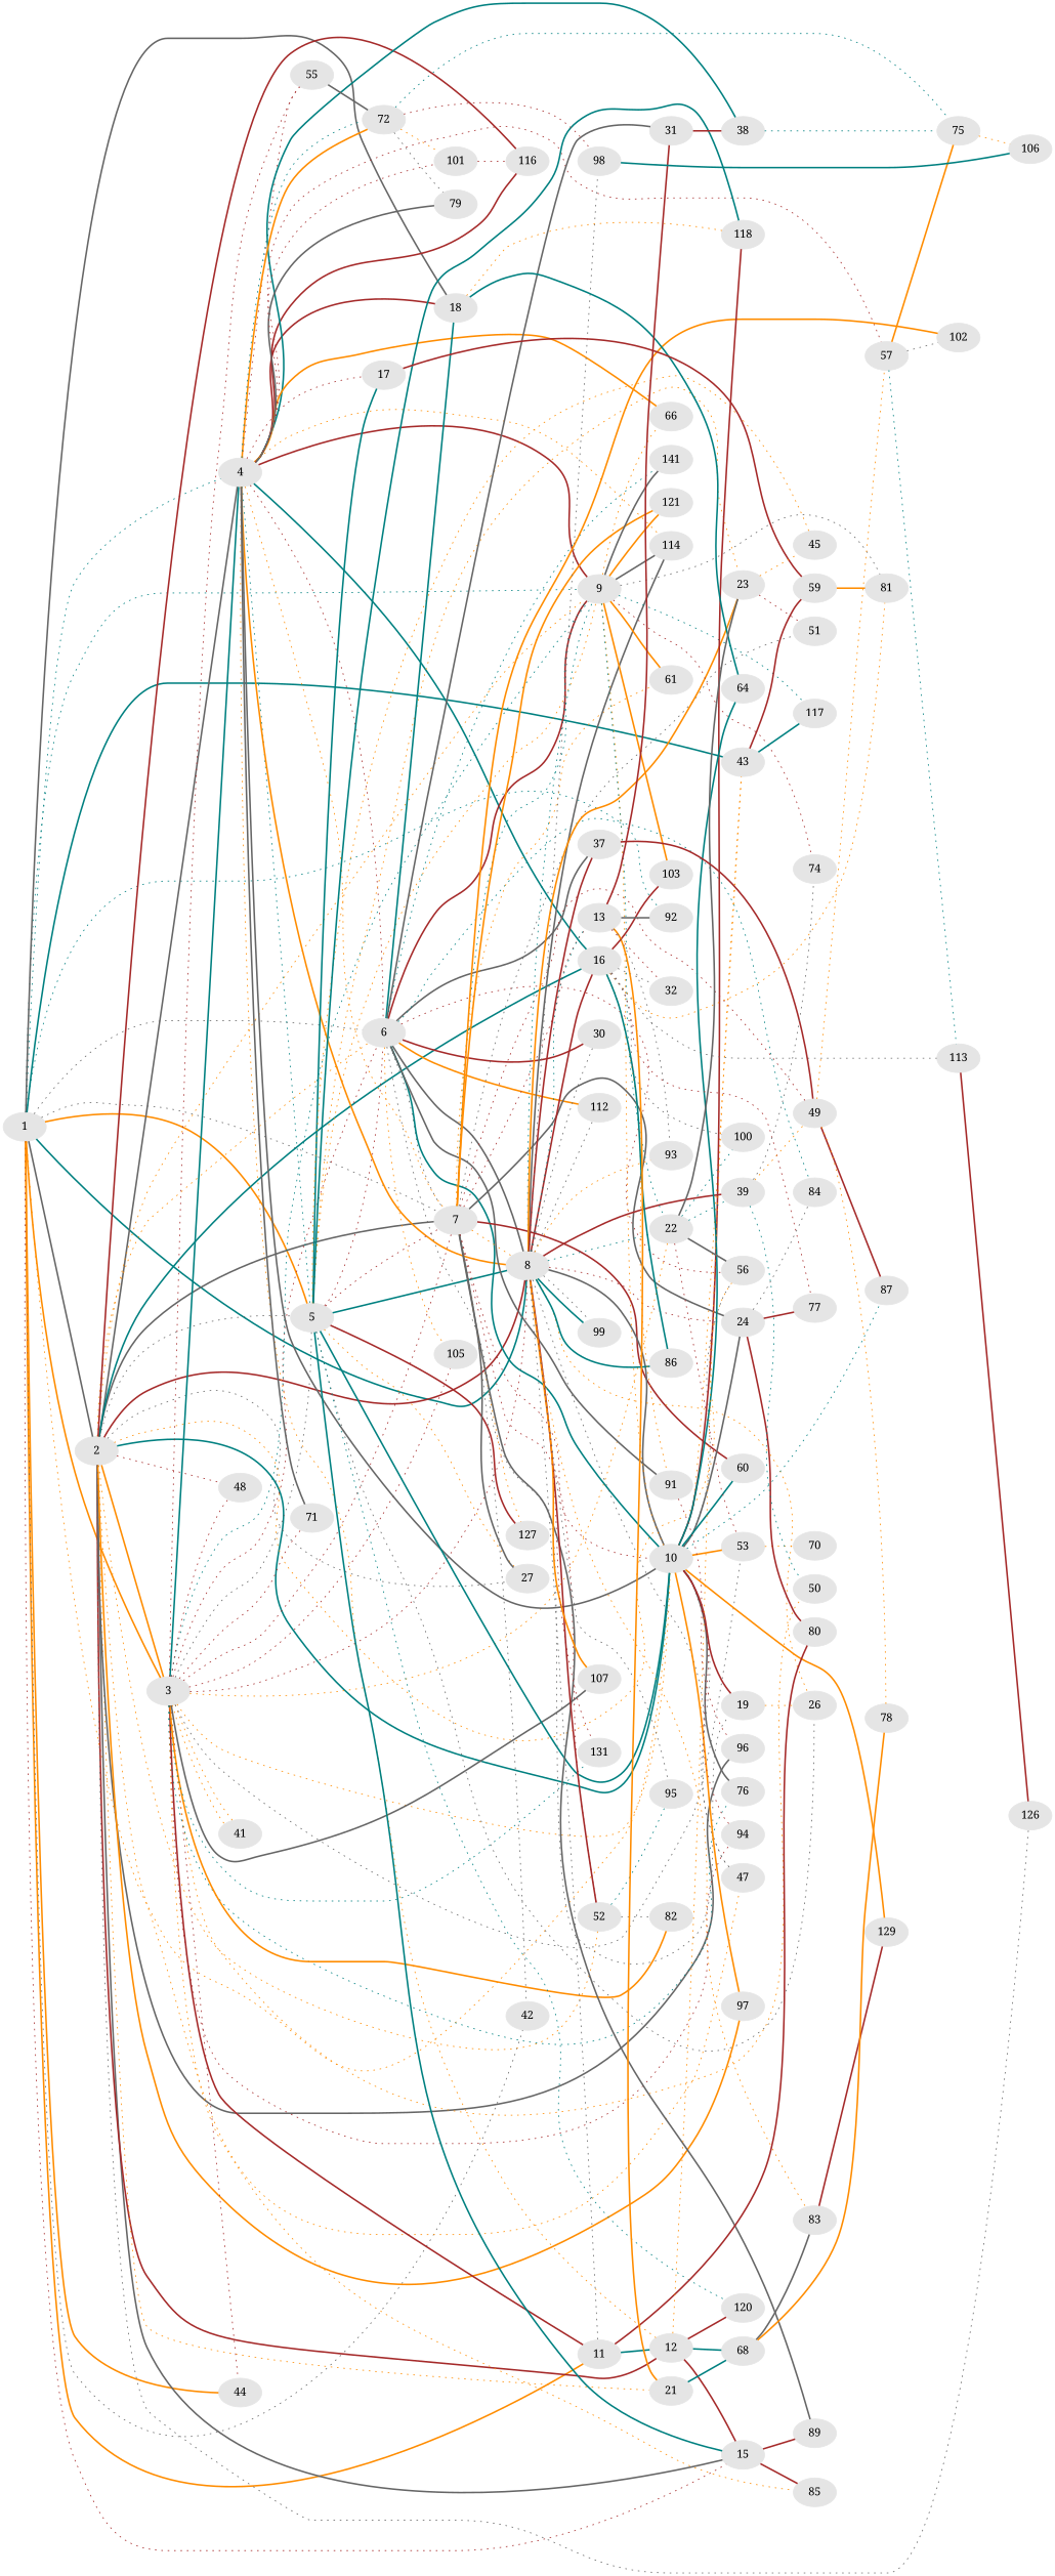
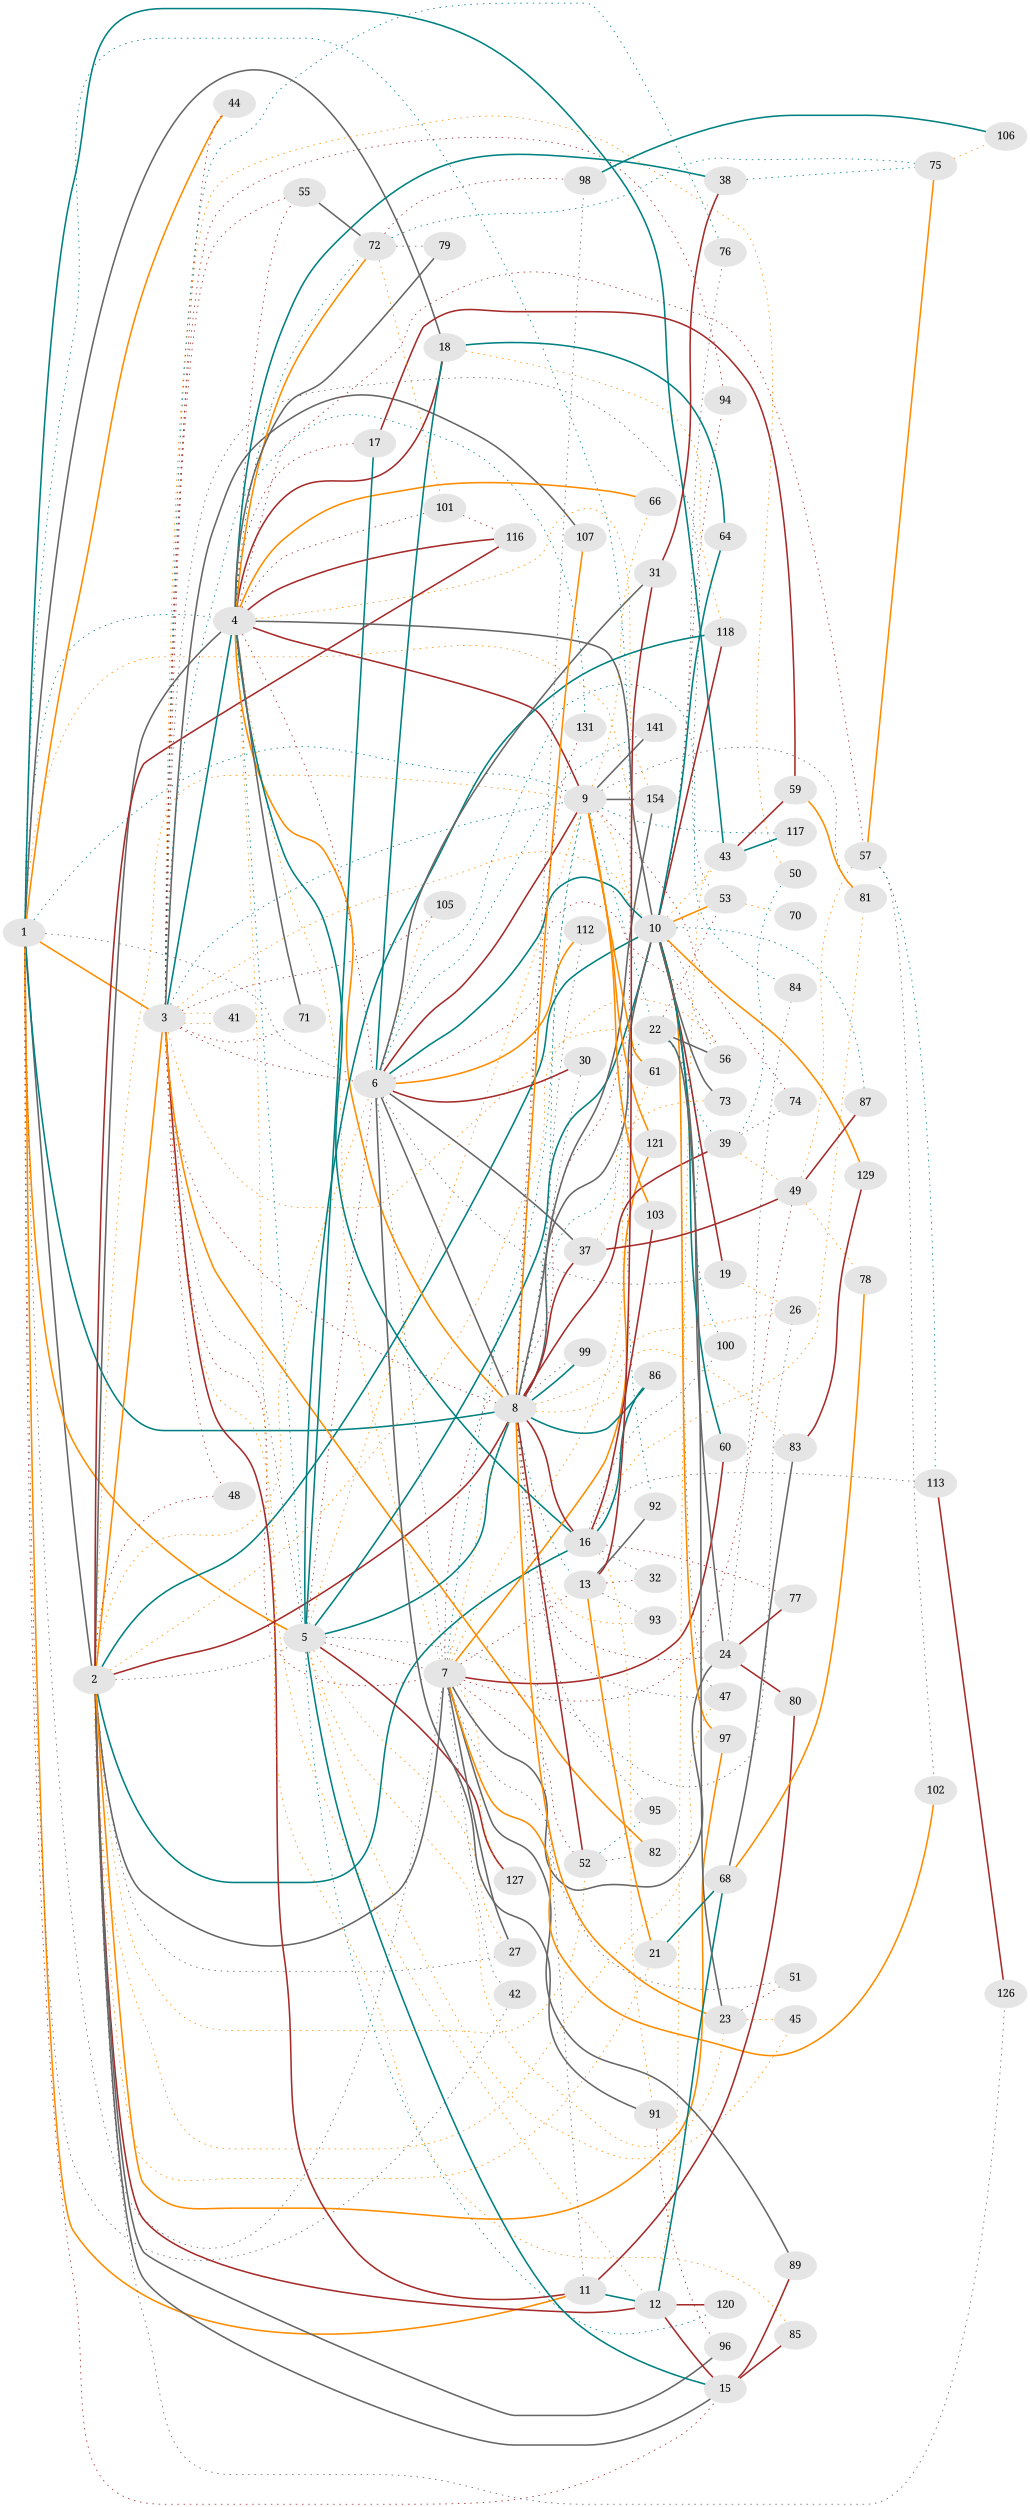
  graph {
    fontname="Noto Serif"
    rankdir=LR
    node [color=gray90 fontname="Noto Serif" style=filled]
    edge [color=darkorange fontname="Noto Serif" style=dotted]
    1 [super="+36"]
    2 [super="+25"]
    3 [super="+35"]
    4 [super="+124"]
    5 [super="+20"]
    6 [super="+115"]
    7 [super="+29"]
    8 [super="+34"]
    9 [super="+40"]
    10 [super="+54"]
    11 [super="+14"]
    15 [super="+62"]
    18 [super="+90"]
    42
    43
    44
    92
    12 [super="+28"]
    16 [super="+46"]
    21
    27
    47 [super="+104"]
    48
    52 [super="+67"]
    56 [super="+110"]
    96
    97
    116
    126
    22 [super="+119"]
    41
    50
    53 [super="+58"]
    55 [super="+125"]
    71 [super="+128"]
    76
    82
    85
    94
    105
    107
    131
    17
    38
    57
    66
    72
    79
    101 [super="+132"]
-   114 [super="+122"]
+   114 [super="+122" label=154]
    23 [super="+108"]
    26 [super="+63"]
    45
    118 [super="+130"]
    120
    127
    19
    30
    31
    37 [super="+65"]
    84
    91
    n63 [label=141]
    112
    13 [super="+109"]
    24 [super="+69"]
    49
    51
    60
    61
    89
    102
    121
    39
    83
    86
    93
    95
    98
    99
    74
    81 [super="+123"]
    103
    117
    64
+   73
    87
    129
    80
    59
    68
    32
    77
    100
    113
    70
    75 [super="+88"]
    78
    106
    1 -- 2 [color=gray40 style=bold]
    1 -- 3 [style=bold]
    1 -- 4 [color=teal]
    1 -- 5 [style=bold]
    1 -- 6 [color=gray40]
    1 -- 7 [color=gray40]
    1 -- 8 [color=teal style=bold]
    1 -- 9 [color=teal]
    1 -- 10
    1 -- 11 [style=bold]
    1 -- 15 [color=brown]
    1 -- 18 [color=gray40 style=bold]
    1 -- 42 [color=gray40]
    1 -- 43 [color=teal style=bold]
    1 -- 44 [style=bold]
    1 -- 92 [color=teal]
    2 -- 3 [style=bold weight=2]
    2 -- 4 [color=gray40 style=bold]
    2 -- 5 [color=gray40]
    2 -- 6
    2 -- 7 [color=gray40 style=bold]
    2 -- 8 [color=brown style=bold]
    2 -- 9
    2 -- 10 [color=teal style=bold]
    2 -- 15 [color=gray40 style=bold]
    2 -- 12 [color=brown style=bold]
    2 -- 16 [color=teal style=bold]
    2 -- 21
    2 -- 27 [color=gray40]
    2 -- 47
    2 -- 48 [color=brown]
    2 -- 52
    2 -- 56
    2 -- 96 [color=gray40 style=bold]
    2 -- 97 [style=bold]
    2 -- 116 [color=brown style=bold]
    2 -- 126 [color=gray40]
    3 -- 4 [color=teal style=bold weight=2]
    3 -- 5 [color=gray40]
    3 -- 6 [color=brown weight=2]
    3 -- 7 [color=brown]
    3 -- 8 [color=brown]
    3 -- 9 [color=teal]
    3 -- 10
    3 -- 11 [color=brown style=bold]
    3 -- 44 [color=brown]
    3 -- 48 [color=brown]
    3 -- 22
    3 -- 41
    3 -- 41
    3 -- 50
    3 -- 53 [color=gray40]
    3 -- 55 [color=brown]
    3 -- 71 [color=brown weight=2]
    3 -- 76 [color=teal]
    3 -- 82 [style=bold]
    3 -- 85
    3 -- 94 [color=brown]
    3 -- 105 [color=brown]
    3 -- 107 [color=gray40 style=bold]
    3 -- 131 [color=teal]
    4 -- 5 [color=teal]
    4 -- 6 [color=brown]
    4 -- 7
    4 -- 8 [style=bold]
    4 -- 9 [color=brown style=bold]
    4 -- 10 [color=gray40 style=bold]
    4 -- 18 [color=brown style=bold]
    4 -- 12
    4 -- 16 [color=teal style=bold]
    4 -- 116 [color=brown style=bold]
    4 -- 55 [color=brown]
    4 -- 71 [color=gray40 style=bold]
    4 -- 17 [color=brown]
    4 -- 38 [color=teal style=bold]
    4 -- 57 [color=brown]
    4 -- 66 [style=bold]
    4 -- 72 [style=bold]
    4 -- 72 [color=teal]
    4 -- 79 [color=gray40 style=bold]
    4 -- 101 [color=brown]
    4 -- 114
    5 -- 6 [color=brown]
    5 -- 7 [color=brown weight=2]
    5 -- 8 [color=teal style=bold]
    5 -- 9
    5 -- 10 [color=teal style=bold]
    5 -- 15 [color=teal style=bold]
    5 -- 27
    5 -- 17 [color=teal style=bold]
    5 -- 23
    5 -- 26 [color=gray40]
    5 -- 45
    5 -- 118 [color=teal style=bold]
    5 -- 120 [color=teal]
    5 -- 127 [color=brown style=bold]
    6 -- 7 [color=gray40]
    6 -- 8 [color=gray40 style=bold]
    6 -- 9 [color=brown style=bold]
    6 -- 10 [color=teal style=bold]
    6 -- 18 [color=teal style=bold]
    6 -- 56 [color=brown]
    6 -- 105
    6 -- 19 [color=gray40]
    6 -- 30 [color=brown style=bold]
    6 -- 31 [color=gray40 style=bold]
    6 -- 37 [color=gray40 style=bold]
    6 -- 84 [color=teal]
    6 -- 91 [color=gray40 style=bold]
    6 -- n63 [color=teal]
    6 -- 112 [style=bold]
    7 -- 8
    7 -- 9 [color=teal weight=2]
    7 -- 10 [color=brown]
    7 -- 42 [color=gray40]
    7 -- 27 [color=gray40 style=bold]
    7 -- 52 [color=brown]
    7 -- 127
    7 -- 13 [color=brown weight=2]
    7 -- 24 [color=gray40 style=bold]
    7 -- 49 [color=brown]
    7 -- 51 [color=gray40]
    7 -- 60 [color=brown style=bold]
    7 -- 61
    7 -- 89 [color=gray40 style=bold]
    7 -- 102 [style=bold]
    7 -- 121 [style=bold]
    8 -- 9 [color=teal]
    8 -- 10 [color=gray40 style=bold]
    8 -- 11 [color=gray40]
    8 -- 16 [color=brown style=bold]
    8 -- 47 [color=gray40]
    8 -- 52 [color=brown style=bold]
    8 -- 22 [color=teal]
    8 -- 107 [style=bold]
    8 -- 131 [color=brown]
    8 -- 114 [color=gray40 style=bold]
    8 -- 23 [style=bold weight=2]
    8 -- 26
    8 -- 30 [color=gray40]
    8 -- 37 [color=brown style=bold]
    8 -- 112 [color=gray40]
    8 -- 13 [color=teal]
    8 -- 24 [color=brown]
    8 -- 39 [color=brown style=bold]
    8 -- 83
    8 -- 86 [color=teal style=bold]
    8 -- 93
    8 -- 95 [color=gray40]
    8 -- 98 [color=gray40]
    8 -- 99 [color=teal style=bold]
    8 -- 99 [color=gray40]
    9 -- 10
    9 -- 22 [color=teal]
    9 -- 66
    9 -- 114 [color=gray40 style=bold]
    9 -- n63 [color=gray40 style=bold]
    9 -- 61 [style=bold]
    9 -- 121 [style=bold]
    9 -- 74 [color=brown]
    9 -- 81 [color=gray40]
    9 -- 103 [style=bold]
    9 -- 117 [color=teal]
    10 -- 43
    10 -- 47 [color=gray40]
    10 -- 56 [color=gray40]
    10 -- 97 [style=bold]
    10 -- 53 [style=bold]
-   10 -- 76 [color=gray40 style=bold]
+   10 -- 76 [color=gray40]
    10 -- 94 [color=brown]
    10 -- 118 [color=brown style=bold]
    10 -- 19 [color=brown style=bold]
    10 -- 24 [color=gray40 style=bold]
    10 -- 60 [color=teal style=bold]
    10 -- 64 [color=teal style=bold]
+   10 -- 73 [color=gray40 style=bold]
    10 -- 87 [color=teal]
    10 -- 129 [style=bold]
    11 -- 12 [color=teal style=bold]
    11 -- 80 [color=brown style=bold]
    15 -- 85 [color=brown style=bold]
    15 -- 89 [color=brown style=bold]
    18 -- 118
    18 -- 64 [color=teal style=bold]
    43 -- 117 [color=teal style=bold]
    43 -- 59 [color=brown style=bold]
    12 -- 15 [color=brown style=bold]
    12 -- 43
    12 -- 120 [color=brown style=bold]
    12 -- 68 [color=teal style=bold]
    16 -- 91
    16 -- 86 [color=teal style=bold]
    16 -- 81
    16 -- 103 [color=brown style=bold]
    16 -- 32 [color=gray40]
    16 -- 77 [color=brown]
    16 -- 100 [color=gray40]
    16 -- 113 [color=gray40]
    21 -- 68 [color=teal style=bold]
    52 -- 82 [color=gray40]
    52 -- 95 [color=teal]
    22 -- 56 [color=gray40 style=bold]
    22 -- 53 [color=brown]
    22 -- 23 [color=gray40 style=bold]
    22 -- 39 [color=teal]
    22 -- 100 [color=teal]
    53 -- 70
    55 -- 72 [color=gray40 style=bold]
    17 -- 59 [color=brown style=bold]
    38 -- 75 [color=teal]
    57 -- 102 [color=gray40]
    57 -- 113 [color=teal]
    57 -- 75 [style=bold]
    72 -- 79 [color=gray40]
    72 -- 101
    72 -- 98 [color=brown]
    72 -- 75 [color=teal]
    101 -- 116 [color=brown]
    23 -- 45
    23 -- 51 [color=brown]
    19 -- 26
    31 -- 38 [color=brown style=bold]
    37 -- 49 [color=brown style=bold]
+   37 -- 73
    91 -- 96 [color=brown]
    13 -- 92 [color=gray40 style=bold]
    13 -- 21 [style=bold]
    13 -- 31 [color=brown style=bold]
    13 -- 93 [color=gray40]
    13 -- 32 [color=brown]
    24 -- 84 [color=gray40]
    24 -- 80 [color=brown style=bold]
    24 -- 77 [color=brown style=bold]
    49 -- 57
    49 -- 87 [color=brown style=bold]
    49 -- 78
    39 -- 50 [color=teal]
    39 -- 49
    39 -- 74 [color=gray40]
    83 -- 129 [color=brown style=bold]
    98 -- 106 [color=teal style=bold]
    59 -- 81 [style=bold]
    68 -- 83 [color=gray40 style=bold]
    68 -- 78 [style=bold]
    113 -- 126 [color=brown style=bold]
    75 -- 106
  }
